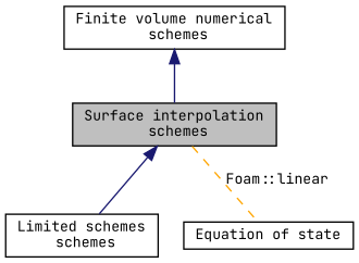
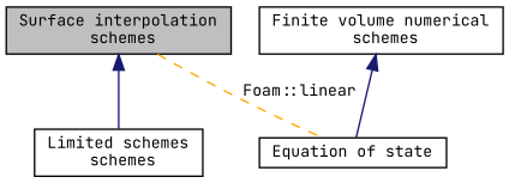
  digraph {
    fontname="JetBrains Mono"
    rankdir=TB
    node [color=black fontname="JetBrains Mono" fontsize=10 shape=record]
    edge [color=midnightblue dir=back fontname="JetBrains Mono" fontsize=10 labelfontname=Helvetica labelfontsize=10 shape=plaintext style=solid]
    n1 [height=0.2 label="Limited schemes\l schemes" width=0.4]
    n2 [fillcolor=grey75 fontcolor=black height=0.2 label="Surface interpolation\l schemes" style=filled width=0.4]
    n3 [height=0.2 label="Equation of state" width=0.4]
    n4 [height=0.2 label="Finite volume numerical\l schemes" width=0.4]
    n2 -> n1
    n2 -> n3 [color=orange dir=none label="Foam::linear" style=dashed]
-   n4 -> n2
+   n4 -> n3
  }
